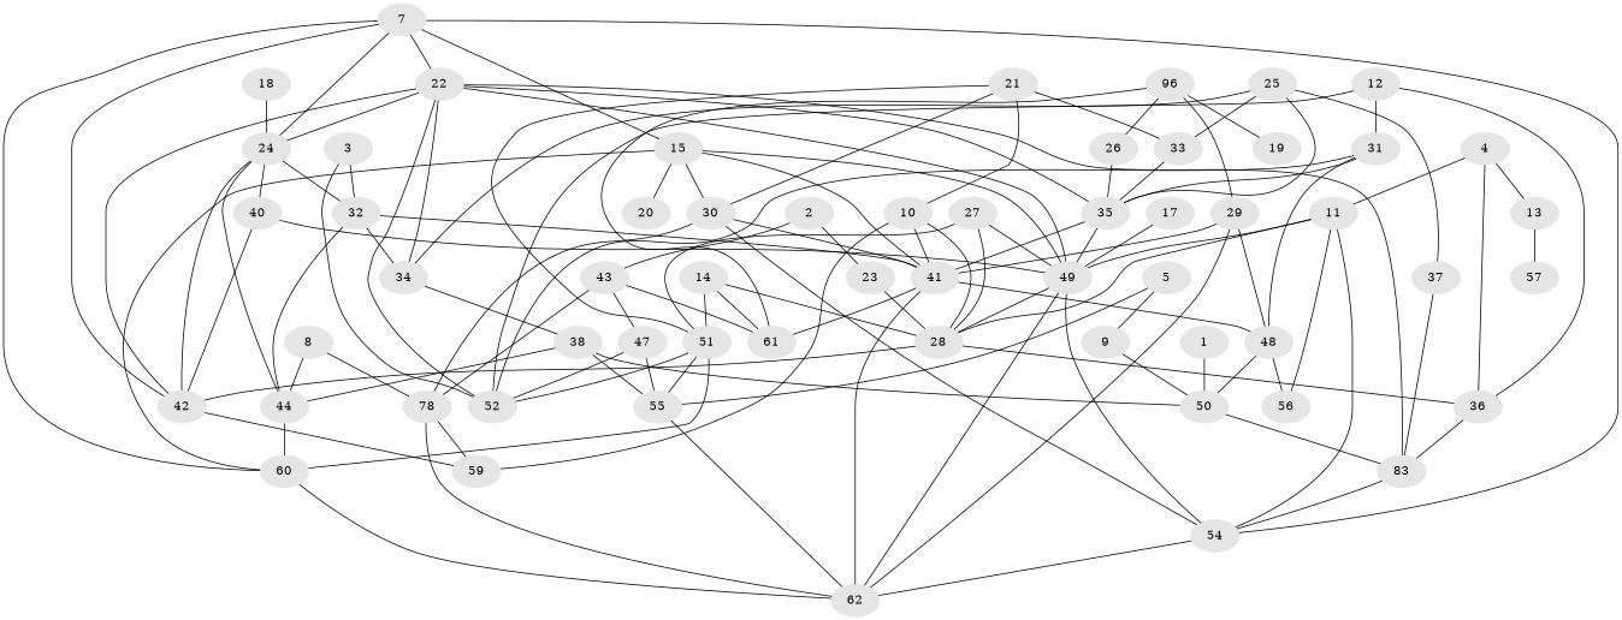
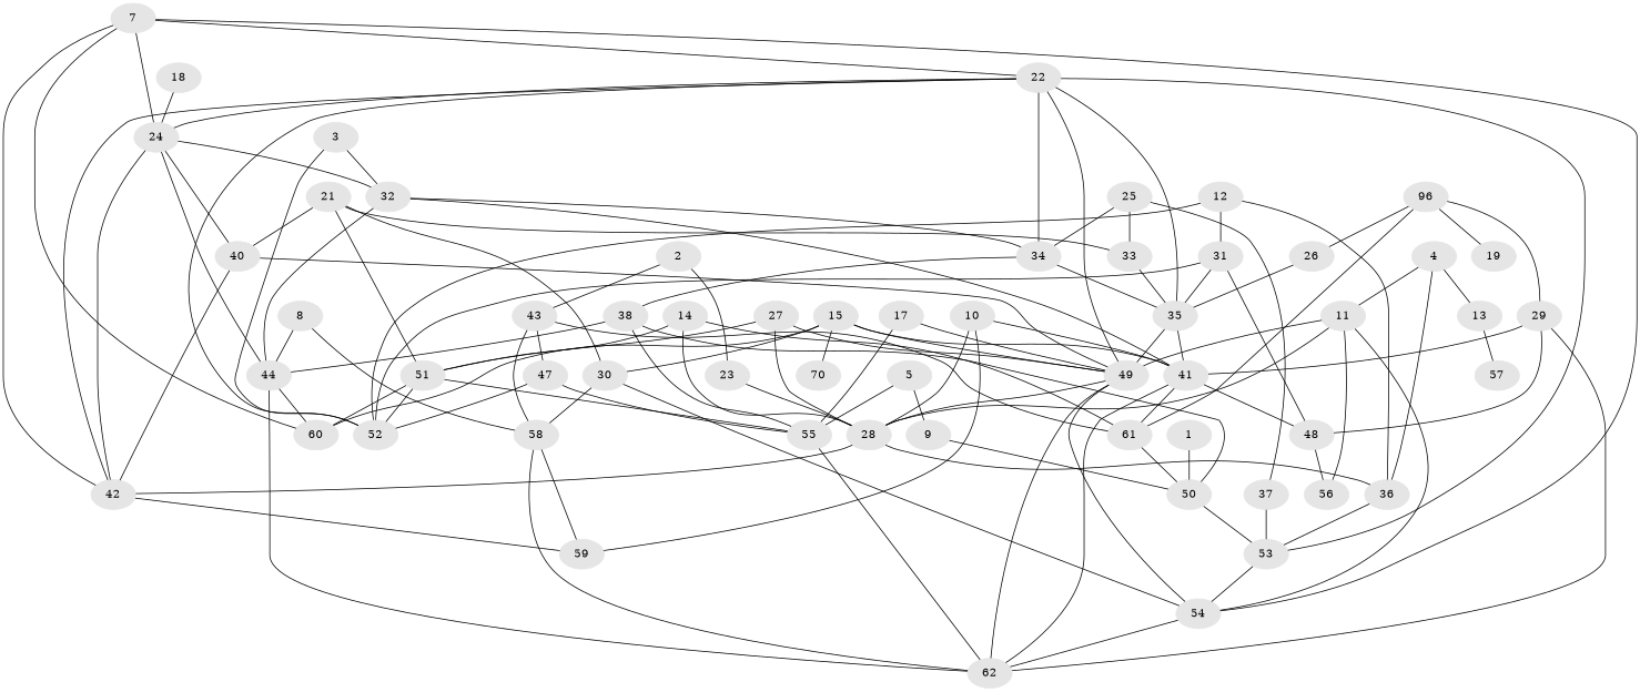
  graph {
    node [color=gray90 style=filled]
    edge [weight=1.0]
    1
    50
-   53 [label=83]
+   53
    2
    23
    43
    28
-   58 [label=78]
+   58
    61
    47
    3
    32
    52
    44
    41
    34
    4
    11
    13
    36
    54
    49
    56
    57
    5
    9
    55
    62
    7
    15
    22
    24
    42
    60
-   20
+   20 [label=70]
    30
    35
    40
    59
    8
    10
    48
    12
    31
    14
    51
    n47 [label=96]
    19
    26
    29
    17
    18
    21
    33
    38
    25
    37
    27
    1 -- 50
    50 -- 53
    53 -- 54
    2 -- 23
    2 -- 43
    23 -- 28
    43 -- 58
    43 -- 61
    43 -- 47
    28 -- 36
    28 -- 42
    58 -- 62
    58 -- 59
    47 -- 52
    47 -- 55
    3 -- 32
    3 -- 52
    32 -- 44
    32 -- 41
    32 -- 34
    44 -- 60
    41 -- 61
    41 -- 62
    41 -- 48
-   25 -- 35
+   34 -- 35
    34 -- 38
    4 -- 11
    4 -- 13
    4 -- 36
    11 -- 28
    11 -- 54
    11 -- 49
    11 -- 56
    13 -- 57
    36 -- 53
    54 -- 62
    49 -- 28
    49 -- 54
    49 -- 62
    5 -- 9
    5 -- 55 [weight=2.0]
    9 -- 50
    55 -- 62
    7 -- 54
-   7 -- 15
    7 -- 22
    7 -- 24
    7 -- 42
    7 -- 60
    15 -- 41
    15 -- 49
    15 -- 60
    15 -- 20
    15 -- 30
    22 -- 53
    22 -- 52
    22 -- 34
    22 -- 49 [weight=2.0]
    22 -- 24
    22 -- 42
    22 -- 35
    24 -- 32
    24 -- 44
    24 -- 42
    24 -- 40
    42 -- 59
-   60 -- 62
+   44 -- 62
    30 -- 58
-   30 -- 41
    30 -- 54
    35 -- 41
    35 -- 49
    40 -- 49
    40 -- 42
    8 -- 58
    8 -- 44
    10 -- 28
    10 -- 41
    10 -- 59
-   48 -- 50
+   61 -- 50
    48 -- 56
    12 -- 52
    12 -- 36
    12 -- 31
    31 -- 52
    31 -- 35
    31 -- 48
    14 -- 28
    14 -- 61
    14 -- 51
    51 -- 52
    51 -- 55
    51 -- 60
    n47 -- 61
    n47 -- 19
    n47 -- 26
    n47 -- 29
    26 -- 35
    29 -- 41
    29 -- 62
    29 -- 48
    17 -- 49
+   17 -- 55
    18 -- 24
    21 -- 30
-   21 -- 10
+   21 -- 40
    21 -- 51
    21 -- 33
    33 -- 35
    38 -- 50
    38 -- 44
    38 -- 55 [weight=2.0]
    25 -- 34
    25 -- 33
    25 -- 37
    37 -- 53
    27 -- 28
    27 -- 49
    27 -- 51
  }
